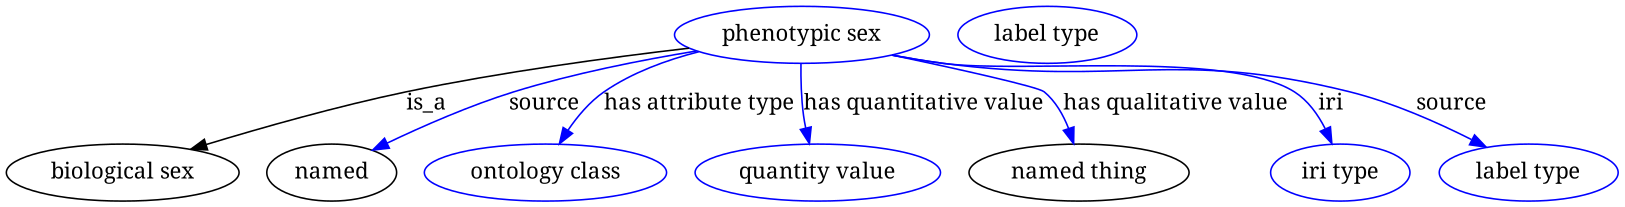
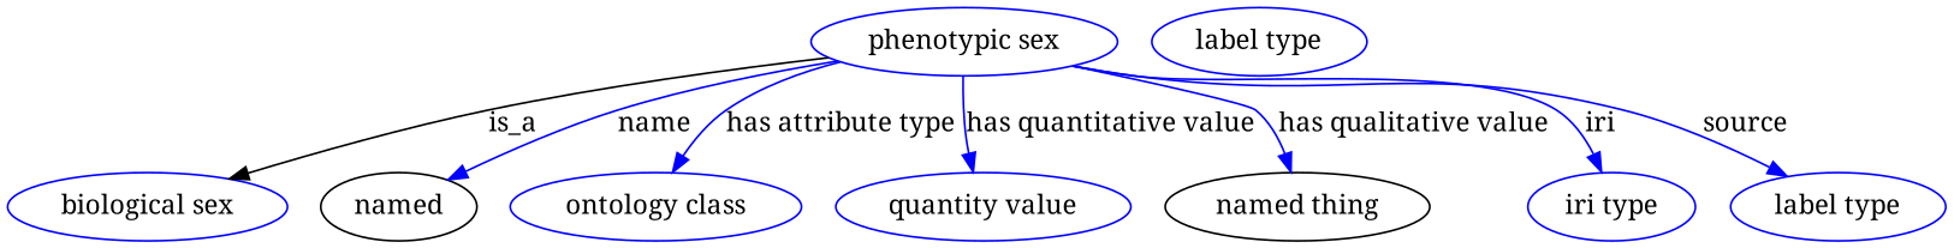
  digraph {
    fontname="Noto Serif"
    node [color=blue fontname="Noto Serif"]
    edge [fontname="Noto Serif" color=blue style=solid]
    n1 [height=0.5 label="phenotypic sex" width=2.2387]
-   "biological sex" [height=0.5 width=2.0401 color=""]
+   "biological sex" [height=0.5 width=2.0401]
    n3 [height=0.5 label=named width=1.011 color=""]
    n4 [height=0.5 label="ontology class" width=2.1304]
    n5 [height=0.5 label="quantity value" width=2.1484]
    n6 [color=black height=0.5 label="named thing" width=1.9318]
    n7 [height=0.5 label="iri type" width=1.2277]
    n8 [height=0.5 label="label type" width=1.5707]
    n9 [height=0.5 label="label type" width=1.5707]
    n1 -> "biological sex" [label=is_a color="" style=""]
-   n1 -> n3 [label=source]
+   n1 -> n3 [label=name]
    n1 -> n4 [label="has attribute type"]
    n1 -> n5 [label="has quantitative value"]
    n1 -> n6 [label="has qualitative value"]
    n1 -> n7 [label=iri]
    n1 -> n8 [label=source]
  }
